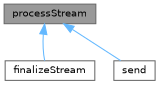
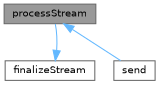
  digraph {
    rankdir=TB
    node [color=grey40 fillcolor=white fontname=Helvetica fontsize=10 shape=box style=filled]
    edge [color=steelblue1 dir=back fontname=Helvetica fontsize=10 labelfontname=Helvetica labelfontsize=10 style=solid]
    n1 [color=gray40 fillcolor=grey60 fontcolor=black height=0.2 label=processStream width=0.4]
    n2 [height=0.2 label=finalizeStream width=0.4]
    n3 [height=0.2 label=send width=0.4]
-   n1 -> n2
+   n2 -> n1
    n1 -> n3
  }
